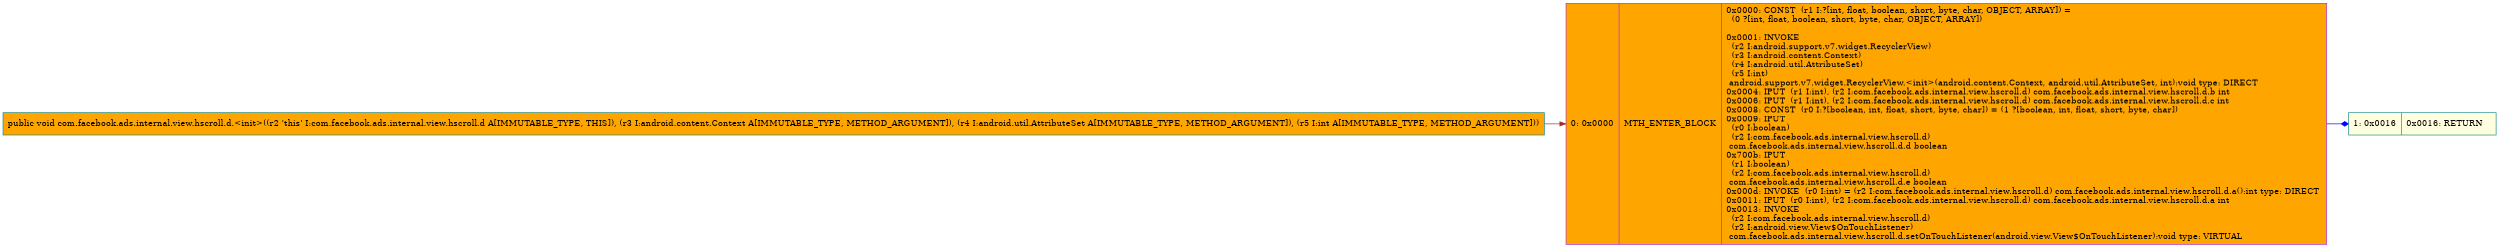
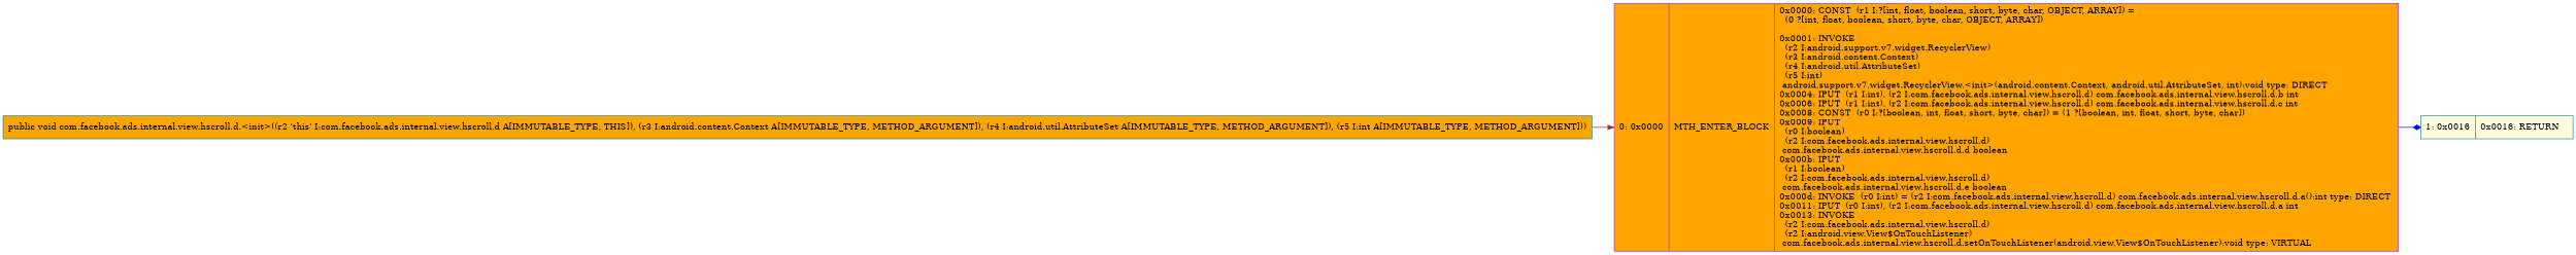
  digraph {
    rankdir=LR
    node [shape=record style=filled fillcolor=orange color=teal]
-   n1 [label="{0\:\ 0x0000|MTH_ENTER_BLOCK\l|0x0000: CONST  (r1 I:?[int, float, boolean, short, byte, char, OBJECT, ARRAY]) = \l  (0 ?[int, float, boolean, short, byte, char, OBJECT, ARRAY])\l \l0x0001: INVOKE  \l  (r2 I:android.support.v7.widget.RecyclerView)\l  (r3 I:android.content.Context)\l  (r4 I:android.util.AttributeSet)\l  (r5 I:int)\l android.support.v7.widget.RecyclerView.\<init\>(android.content.Context, android.util.AttributeSet, int):void type: DIRECT \l0x0004: IPUT  (r1 I:int), (r2 I:com.facebook.ads.internal.view.hscroll.d) com.facebook.ads.internal.view.hscroll.d.b int \l0x0006: IPUT  (r1 I:int), (r2 I:com.facebook.ads.internal.view.hscroll.d) com.facebook.ads.internal.view.hscroll.d.c int \l0x0008: CONST  (r0 I:?[boolean, int, float, short, byte, char]) = (1 ?[boolean, int, float, short, byte, char]) \l0x0009: IPUT  \l  (r0 I:boolean)\l  (r2 I:com.facebook.ads.internal.view.hscroll.d)\l com.facebook.ads.internal.view.hscroll.d.d boolean \l0x700b: IPUT  \l  (r1 I:boolean)\l  (r2 I:com.facebook.ads.internal.view.hscroll.d)\l com.facebook.ads.internal.view.hscroll.d.e boolean \l0x000d: INVOKE  (r0 I:int) = (r2 I:com.facebook.ads.internal.view.hscroll.d) com.facebook.ads.internal.view.hscroll.d.a():int type: DIRECT \l0x0011: IPUT  (r0 I:int), (r2 I:com.facebook.ads.internal.view.hscroll.d) com.facebook.ads.internal.view.hscroll.d.a int \l0x0013: INVOKE  \l  (r2 I:com.facebook.ads.internal.view.hscroll.d)\l  (r2 I:android.view.View$OnTouchListener)\l com.facebook.ads.internal.view.hscroll.d.setOnTouchListener(android.view.View$OnTouchListener):void type: VIRTUAL \l}" color=purple]
+   n1 [label="{0\:\ 0x0000|MTH_ENTER_BLOCK\l|0x0000: CONST  (r1 I:?[int, float, boolean, short, byte, char, OBJECT, ARRAY]) = \l  (0 ?[int, float, boolean, short, byte, char, OBJECT, ARRAY])\l \l0x0001: INVOKE  \l  (r2 I:android.support.v7.widget.RecyclerView)\l  (r3 I:android.content.Context)\l  (r4 I:android.util.AttributeSet)\l  (r5 I:int)\l android.support.v7.widget.RecyclerView.\<init\>(android.content.Context, android.util.AttributeSet, int):void type: DIRECT \l0x0004: IPUT  (r1 I:int), (r2 I:com.facebook.ads.internal.view.hscroll.d) com.facebook.ads.internal.view.hscroll.d.b int \l0x0006: IPUT  (r1 I:int), (r2 I:com.facebook.ads.internal.view.hscroll.d) com.facebook.ads.internal.view.hscroll.d.c int \l0x0008: CONST  (r0 I:?[boolean, int, float, short, byte, char]) = (1 ?[boolean, int, float, short, byte, char]) \l0x0009: IPUT  \l  (r0 I:boolean)\l  (r2 I:com.facebook.ads.internal.view.hscroll.d)\l com.facebook.ads.internal.view.hscroll.d.d boolean \l0x000b: IPUT  \l  (r1 I:boolean)\l  (r2 I:com.facebook.ads.internal.view.hscroll.d)\l com.facebook.ads.internal.view.hscroll.d.e boolean \l0x000d: INVOKE  (r0 I:int) = (r2 I:com.facebook.ads.internal.view.hscroll.d) com.facebook.ads.internal.view.hscroll.d.a():int type: DIRECT \l0x0011: IPUT  (r0 I:int), (r2 I:com.facebook.ads.internal.view.hscroll.d) com.facebook.ads.internal.view.hscroll.d.a int \l0x0013: INVOKE  \l  (r2 I:com.facebook.ads.internal.view.hscroll.d)\l  (r2 I:android.view.View$OnTouchListener)\l com.facebook.ads.internal.view.hscroll.d.setOnTouchListener(android.view.View$OnTouchListener):void type: VIRTUAL \l}" color=purple]
    n2 [label="{1\:\ 0x0016|0x0016: RETURN   \l}" fillcolor=lightyellow]
    n3 [label="{public void com.facebook.ads.internal.view.hscroll.d.\<init\>((r2 'this' I:com.facebook.ads.internal.view.hscroll.d A[IMMUTABLE_TYPE, THIS]), (r3 I:android.content.Context A[IMMUTABLE_TYPE, METHOD_ARGUMENT]), (r4 I:android.util.AttributeSet A[IMMUTABLE_TYPE, METHOD_ARGUMENT]), (r5 I:int A[IMMUTABLE_TYPE, METHOD_ARGUMENT])) }"]
    n1 -> n2 [color=blue arrowhead=diamond]
    n3 -> n1 [color=brown arrowhead=normal]
  }
